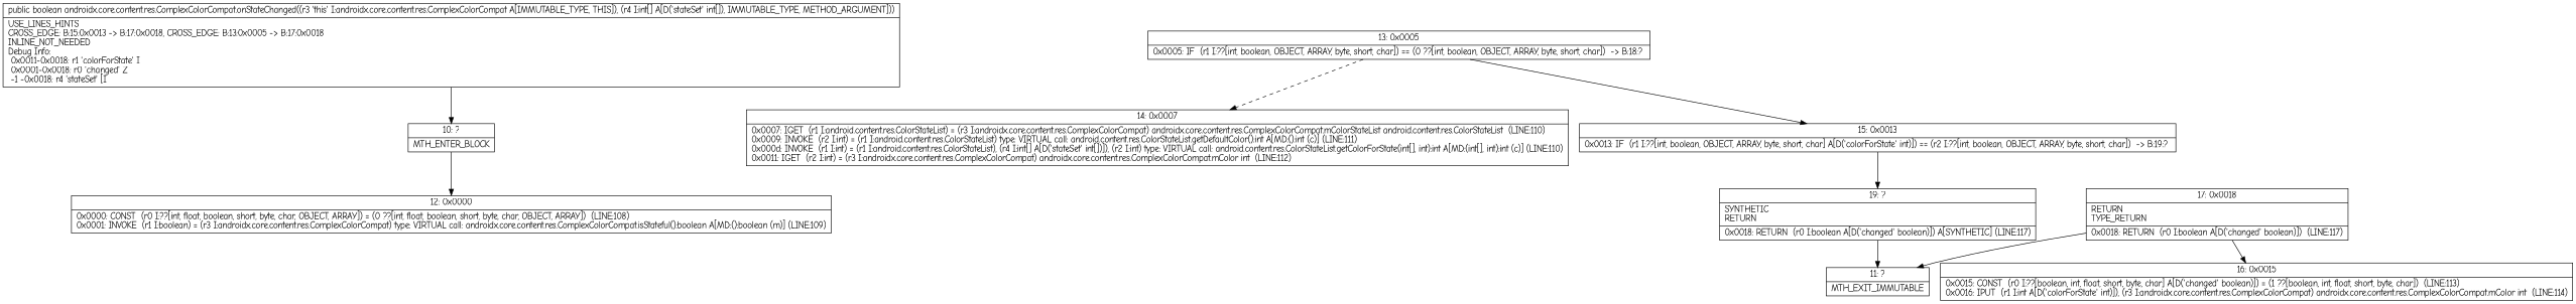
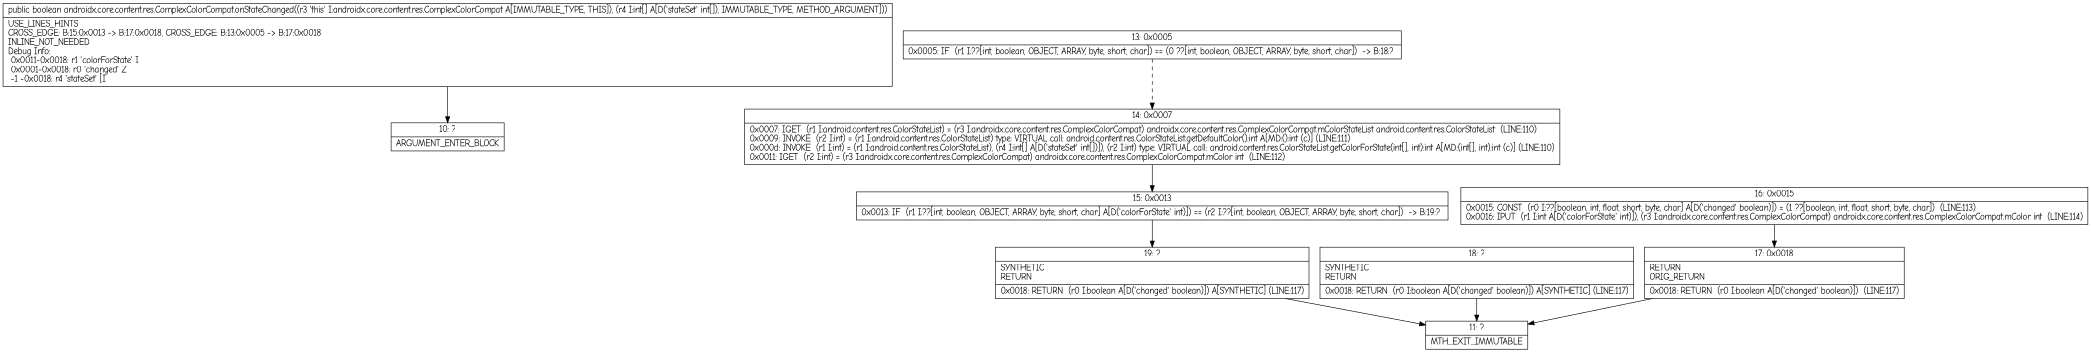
  digraph {
    fontname="Comic Neue"
    node [fontname="Comic Neue" shape=record]
    edge [fontname="Comic Neue"]
-   n1 [label="{10\:\ ?|MTH_ENTER_BLOCK\l}"]
-   n2 [label="{12\:\ 0x0000|0x0000: CONST  (r0 I:??[int, float, boolean, short, byte, char, OBJECT, ARRAY]) = (0 ??[int, float, boolean, short, byte, char, OBJECT, ARRAY])  (LINE:108)\l0x0001: INVOKE  (r1 I:boolean) = (r3 I:androidx.core.content.res.ComplexColorCompat) type: VIRTUAL call: androidx.core.content.res.ComplexColorCompat.isStateful():boolean A[MD:():boolean (m)] (LINE:109)\l}"]
+   n1 [label="{10\:\ ?|ARGUMENT_ENTER_BLOCK\l}"]
    n3 [label="{13\:\ 0x0005|0x0005: IF  (r1 I:??[int, boolean, OBJECT, ARRAY, byte, short, char]) == (0 ??[int, boolean, OBJECT, ARRAY, byte, short, char])  \-\> B:18:? \l}"]
    n4 [label="{14\:\ 0x0007|0x0007: IGET  (r1 I:android.content.res.ColorStateList) = (r3 I:androidx.core.content.res.ComplexColorCompat) androidx.core.content.res.ComplexColorCompat.mColorStateList android.content.res.ColorStateList  (LINE:110)\l0x0009: INVOKE  (r2 I:int) = (r1 I:android.content.res.ColorStateList) type: VIRTUAL call: android.content.res.ColorStateList.getDefaultColor():int A[MD:():int (c)] (LINE:111)\l0x000d: INVOKE  (r1 I:int) = (r1 I:android.content.res.ColorStateList), (r4 I:int[] A[D('stateSet' int[])]), (r2 I:int) type: VIRTUAL call: android.content.res.ColorStateList.getColorForState(int[], int):int A[MD:(int[], int):int (c)] (LINE:110)\l0x0011: IGET  (r2 I:int) = (r3 I:androidx.core.content.res.ComplexColorCompat) androidx.core.content.res.ComplexColorCompat.mColor int  (LINE:112)\l}"]
    n5 [label="{15\:\ 0x0013|0x0013: IF  (r1 I:??[int, boolean, OBJECT, ARRAY, byte, short, char] A[D('colorForState' int)]) == (r2 I:??[int, boolean, OBJECT, ARRAY, byte, short, char])  \-\> B:19:? \l}"]
+   n6 [label="{18\:\ ?|SYNTHETIC\lRETURN\l|0x0018: RETURN  (r0 I:boolean A[D('changed' boolean)]) A[SYNTHETIC] (LINE:117)\l}"]
    n7 [label="{11\:\ ?|MTH_EXIT_IMMUTABLE\l}"]
    n8 [label="{19\:\ ?|SYNTHETIC\lRETURN\l|0x0018: RETURN  (r0 I:boolean A[D('changed' boolean)]) A[SYNTHETIC] (LINE:117)\l}"]
    n9 [label="{16\:\ 0x0015|0x0015: CONST  (r0 I:??[boolean, int, float, short, byte, char] A[D('changed' boolean)]) = (1 ??[boolean, int, float, short, byte, char])  (LINE:113)\l0x0016: IPUT  (r1 I:int A[D('colorForState' int)]), (r3 I:androidx.core.content.res.ComplexColorCompat) androidx.core.content.res.ComplexColorCompat.mColor int  (LINE:114)\l}"]
-   n10 [label="{17\:\ 0x0018|RETURN\lTYPE_RETURN\l|0x0018: RETURN  (r0 I:boolean A[D('changed' boolean)])  (LINE:117)\l}"]
+   n10 [label="{17\:\ 0x0018|RETURN\lORIG_RETURN\l|0x0018: RETURN  (r0 I:boolean A[D('changed' boolean)])  (LINE:117)\l}"]
    n11 [label="{public boolean androidx.core.content.res.ComplexColorCompat.onStateChanged((r3 'this' I:androidx.core.content.res.ComplexColorCompat A[IMMUTABLE_TYPE, THIS]), (r4 I:int[] A[D('stateSet' int[]), IMMUTABLE_TYPE, METHOD_ARGUMENT]))  | USE_LINES_HINTS\lCROSS_EDGE: B:15:0x0013 \-\> B:17:0x0018, CROSS_EDGE: B:13:0x0005 \-\> B:17:0x0018\lINLINE_NOT_NEEDED\lDebug Info:\l  0x0011\-0x0018: r1 'colorForState' I\l  0x0001\-0x0018: r0 'changed' Z\l  \-1 \-0x0018: r4 'stateSet' [I\l}"]
-   n1 -> n2
    n3 -> n4 [style=dashed]
-   n3 -> n5
+   n4 -> n5
    n5 -> n8
+   n6 -> n7
    n8 -> n7
-   n10 -> n9
+   n9 -> n10
    n10 -> n7
    n11 -> n1
  }
